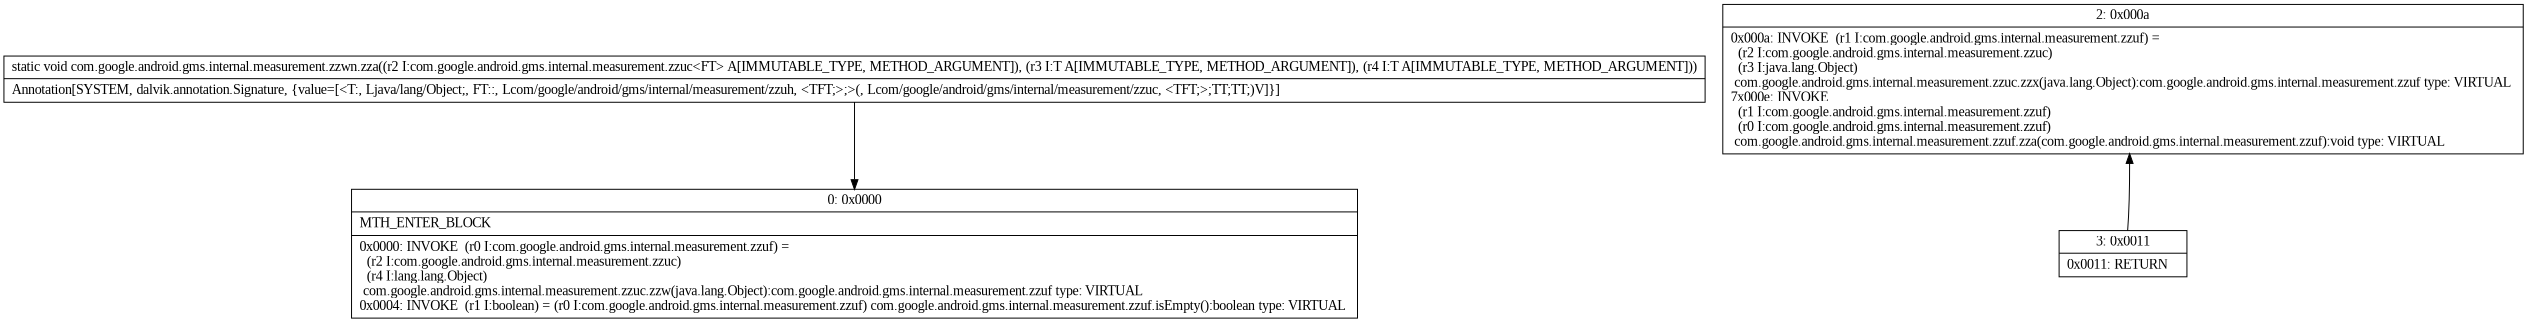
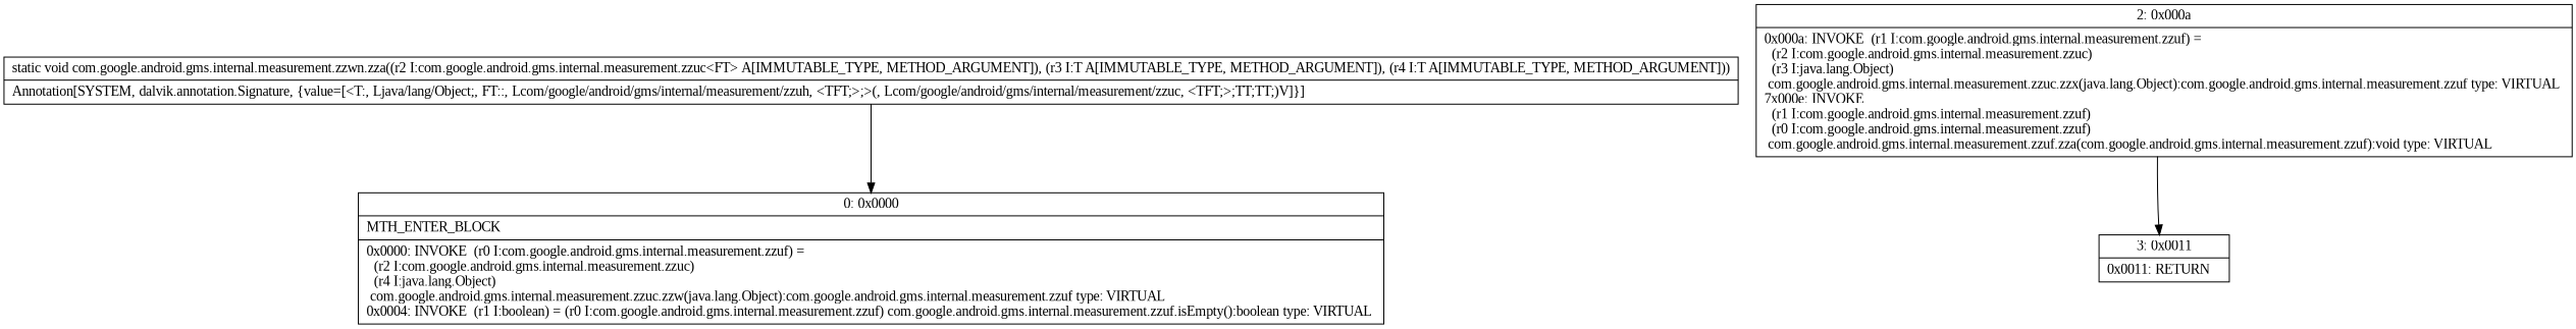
  digraph {
    fontname="Liberation Serif"
    node [fontname="Liberation Serif" shape=record]
    edge [fontname="Liberation Serif"]
-   n1 [label="{0\:\ 0x0000|MTH_ENTER_BLOCK\l|0x0000: INVOKE  (r0 I:com.google.android.gms.internal.measurement.zzuf) = \l  (r2 I:com.google.android.gms.internal.measurement.zzuc)\l  (r4 I:lang.lang.Object)\l com.google.android.gms.internal.measurement.zzuc.zzw(java.lang.Object):com.google.android.gms.internal.measurement.zzuf type: VIRTUAL \l0x0004: INVOKE  (r1 I:boolean) = (r0 I:com.google.android.gms.internal.measurement.zzuf) com.google.android.gms.internal.measurement.zzuf.isEmpty():boolean type: VIRTUAL \l}"]
+   n1 [label="{0\:\ 0x0000|MTH_ENTER_BLOCK\l|0x0000: INVOKE  (r0 I:com.google.android.gms.internal.measurement.zzuf) = \l  (r2 I:com.google.android.gms.internal.measurement.zzuc)\l  (r4 I:java.lang.Object)\l com.google.android.gms.internal.measurement.zzuc.zzw(java.lang.Object):com.google.android.gms.internal.measurement.zzuf type: VIRTUAL \l0x0004: INVOKE  (r1 I:boolean) = (r0 I:com.google.android.gms.internal.measurement.zzuf) com.google.android.gms.internal.measurement.zzuf.isEmpty():boolean type: VIRTUAL \l}"]
    n2 [label="{2\:\ 0x000a|0x000a: INVOKE  (r1 I:com.google.android.gms.internal.measurement.zzuf) = \l  (r2 I:com.google.android.gms.internal.measurement.zzuc)\l  (r3 I:java.lang.Object)\l com.google.android.gms.internal.measurement.zzuc.zzx(java.lang.Object):com.google.android.gms.internal.measurement.zzuf type: VIRTUAL \l7x000e: INVOKE  \l  (r1 I:com.google.android.gms.internal.measurement.zzuf)\l  (r0 I:com.google.android.gms.internal.measurement.zzuf)\l com.google.android.gms.internal.measurement.zzuf.zza(com.google.android.gms.internal.measurement.zzuf):void type: VIRTUAL \l}"]
    n3 [label="{3\:\ 0x0011|0x0011: RETURN   \l}"]
    n4 [label="{static void com.google.android.gms.internal.measurement.zzwn.zza((r2 I:com.google.android.gms.internal.measurement.zzuc\<FT\> A[IMMUTABLE_TYPE, METHOD_ARGUMENT]), (r3 I:T A[IMMUTABLE_TYPE, METHOD_ARGUMENT]), (r4 I:T A[IMMUTABLE_TYPE, METHOD_ARGUMENT]))  | Annotation[SYSTEM, dalvik.annotation.Signature, \{value=[\<T:, Ljava\/lang\/Object;, FT::, Lcom\/google\/android\/gms\/internal\/measurement\/zzuh, \<TFT;\>;\>(, Lcom\/google\/android\/gms\/internal\/measurement\/zzuc, \<TFT;\>;TT;TT;)V]\}]\l}"]
-   n3 -> n2
+   n2 -> n3
    n4 -> n1
  }
